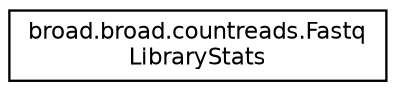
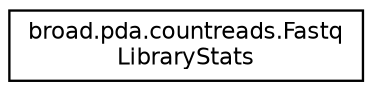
  digraph {
    rankdir=LR
-   n1 [color=black fillcolor=white fontname=Helvetica fontsize=10 height=0.2 label="broad.broad.countreads.Fastq\lLibraryStats" shape=record style=filled width=0.4]
+   n1 [color=black fillcolor=white fontname=Helvetica fontsize=10 height=0.2 label="broad.pda.countreads.Fastq\lLibraryStats" shape=record style=filled width=0.4]
  }
